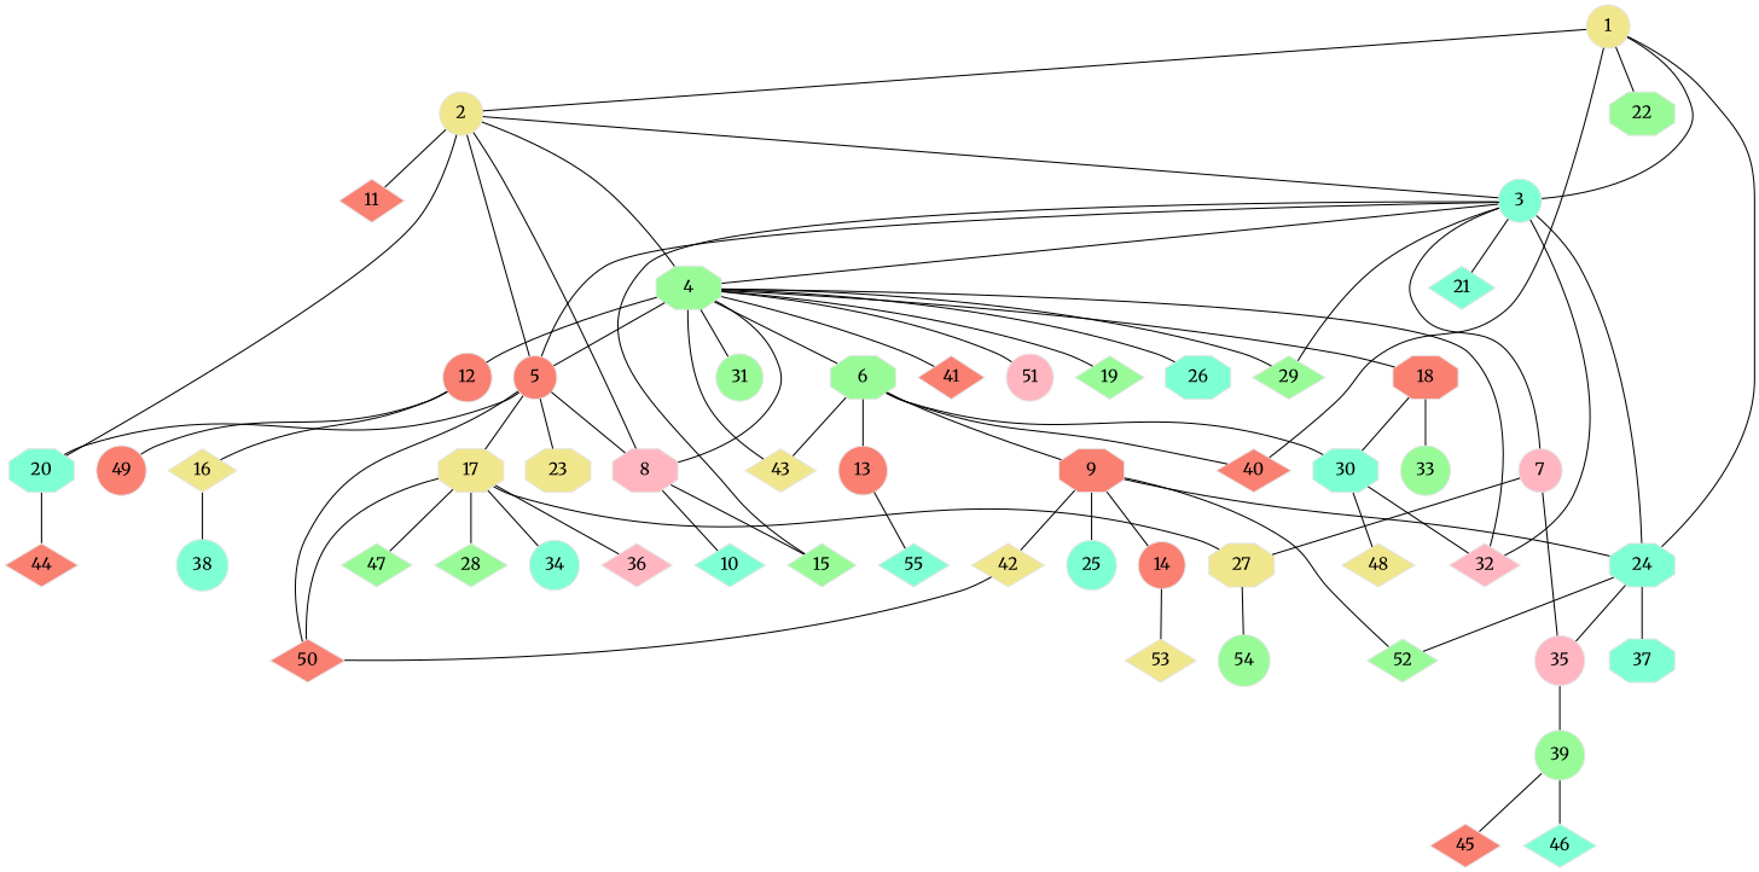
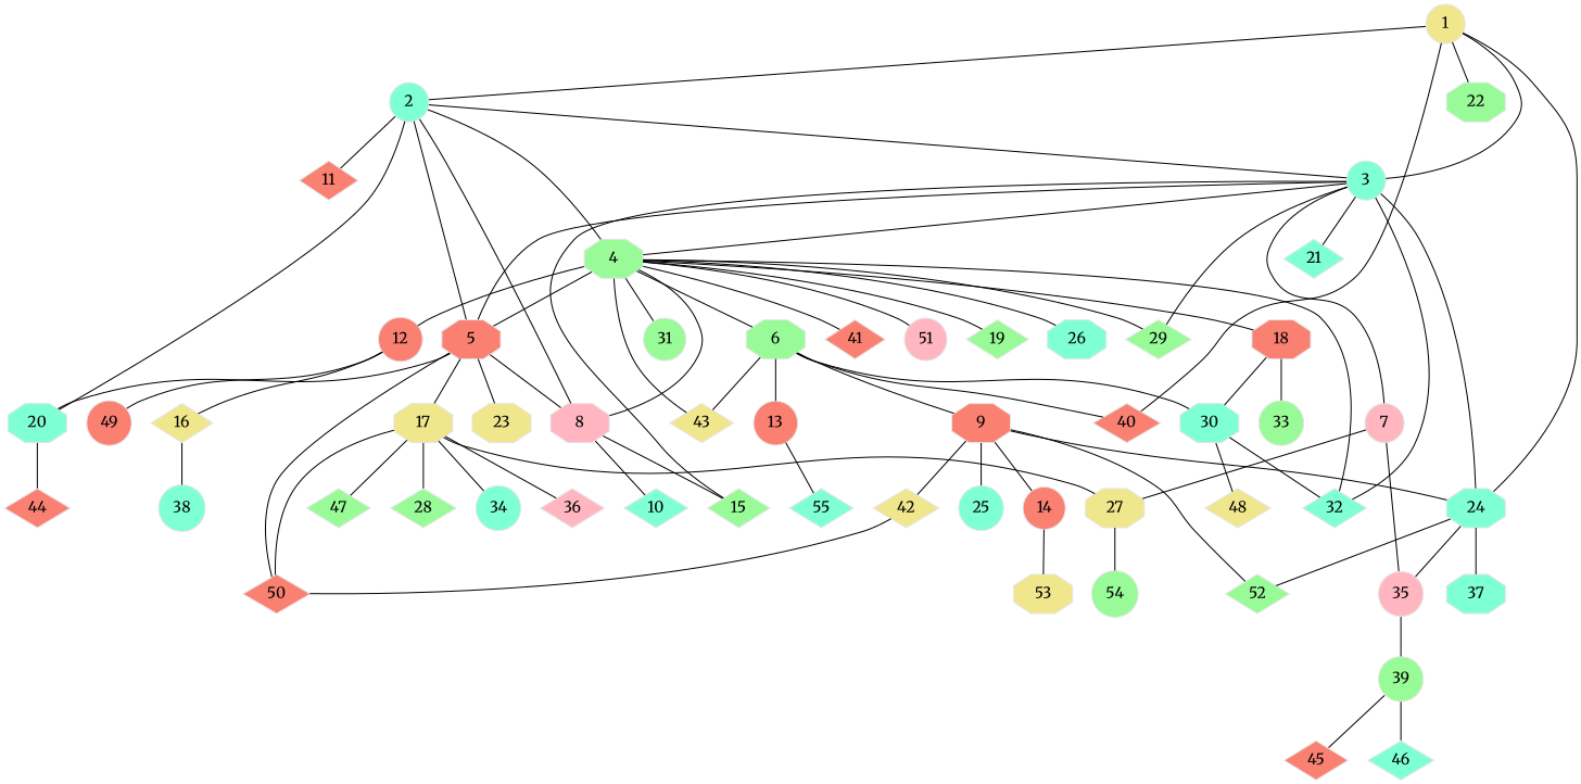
  graph {
    fontname=Merriweather
    node [color=gray90 fillcolor=aquamarine fontname=Merriweather shape=diamond style=filled]
    edge [fontname=Merriweather weight=1.0]
    1 [fillcolor=khaki shape=circle]
-   2 [fillcolor=khaki shape=circle]
+   2 [shape=circle]
    3 [shape=circle]
    22 [fillcolor=palegreen shape=octagon]
    24 [shape=octagon]
    40 [fillcolor=salmon]
    4 [fillcolor=palegreen shape=octagon]
-   5 [fillcolor=salmon shape=circle]
+   5 [fillcolor=salmon shape=octagon]
    8 [fillcolor=lightpink shape=octagon]
    11 [fillcolor=salmon]
    20 [shape=octagon]
    7 [fillcolor=lightpink shape=circle]
    15 [fillcolor=palegreen]
    21
    29 [fillcolor=palegreen]
-   32 [fillcolor=lightpink]
+   32
    35 [fillcolor=lightpink shape=circle]
    52 [fillcolor=palegreen]
    37 [shape=octagon]
    6 [fillcolor=palegreen shape=octagon]
    12 [fillcolor=salmon shape=circle]
    18 [fillcolor=salmon shape=octagon]
    19 [fillcolor=palegreen]
    26 [shape=octagon]
    31 [fillcolor=palegreen shape=circle]
    41 [fillcolor=salmon]
    43 [fillcolor=khaki]
    51 [fillcolor=lightpink shape=circle]
    17 [fillcolor=khaki shape=octagon]
    23 [fillcolor=khaki shape=octagon]
    50 [fillcolor=salmon]
    10
    44 [fillcolor=salmon]
    27 [fillcolor=khaki shape=octagon]
    9 [fillcolor=salmon shape=octagon]
    13 [fillcolor=salmon shape=circle]
    30 [shape=octagon]
    16 [fillcolor=khaki]
    49 [fillcolor=salmon shape=circle]
    33 [fillcolor=palegreen shape=circle]
    28 [fillcolor=palegreen]
    34 [shape=circle]
    36 [fillcolor=lightpink]
    47 [fillcolor=palegreen]
    14 [fillcolor=salmon shape=circle]
    25 [shape=circle]
    42 [fillcolor=khaki]
    55
    48 [fillcolor=khaki]
    39 [fillcolor=palegreen shape=circle]
-   53 [fillcolor=khaki]
+   53 [fillcolor=khaki shape=octagon]
    38 [shape=circle]
    54 [fillcolor=palegreen shape=circle]
    45 [fillcolor=salmon]
    46
    1 -- 2
    1 -- 3
    1 -- 22
    1 -- 24
    1 -- 40 [weight=2.0]
    2 -- 3
    2 -- 4
    2 -- 5
    2 -- 8
    2 -- 11 [weight=4.0]
    2 -- 20
    3 -- 24 [weight=7.0]
    3 -- 4
    3 -- 5
    3 -- 7
    3 -- 15
    3 -- 21
    3 -- 29
    3 -- 32
    24 -- 35
    24 -- 52
    24 -- 37
    4 -- 5 [weight=21.0]
    4 -- 8
    4 -- 29
    4 -- 32 [weight=3.0]
    4 -- 6
    4 -- 12
    4 -- 18
    4 -- 19
    4 -- 26
    4 -- 31
    4 -- 41
    4 -- 43
    4 -- 51
    5 -- 8
    5 -- 20
    5 -- 17 [weight=2.0]
    5 -- 23
    5 -- 50
    8 -- 15 [weight=2.0]
    8 -- 10
    20 -- 44 [weight=2.0]
    7 -- 35
    7 -- 27
    35 -- 39
    6 -- 40
    6 -- 43
    6 -- 9
    6 -- 13 [weight=4.0]
    6 -- 30
    12 -- 16
    12 -- 49
    18 -- 30
    18 -- 33
    17 -- 50
    17 -- 27
    17 -- 28
    17 -- 34
    17 -- 36
    17 -- 47
    27 -- 54
    9 -- 24
    9 -- 52
    9 -- 14
    9 -- 25 [weight=4.0]
    9 -- 42
    13 -- 55
    30 -- 32
    30 -- 48
    16 -- 38 [weight=2.0]
    14 -- 53
    42 -- 50
    39 -- 45
    39 -- 46 [weight=2.0]
  }
